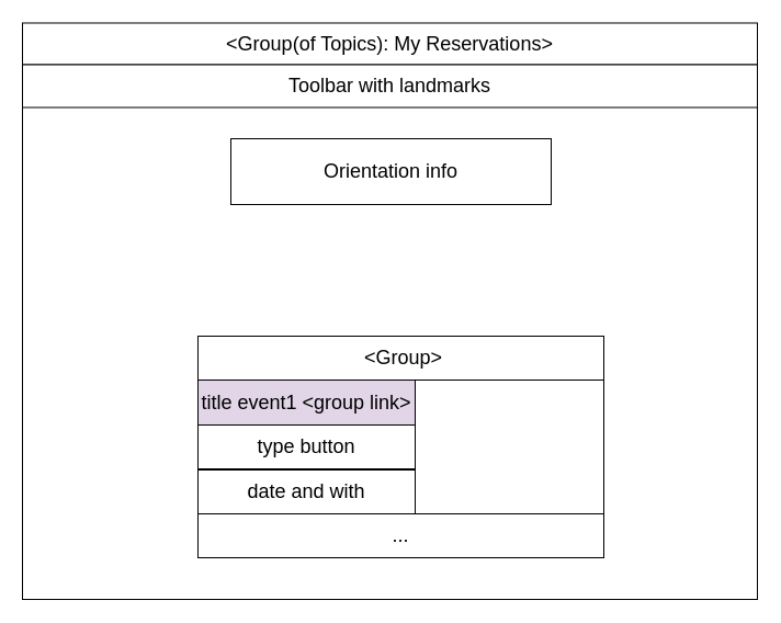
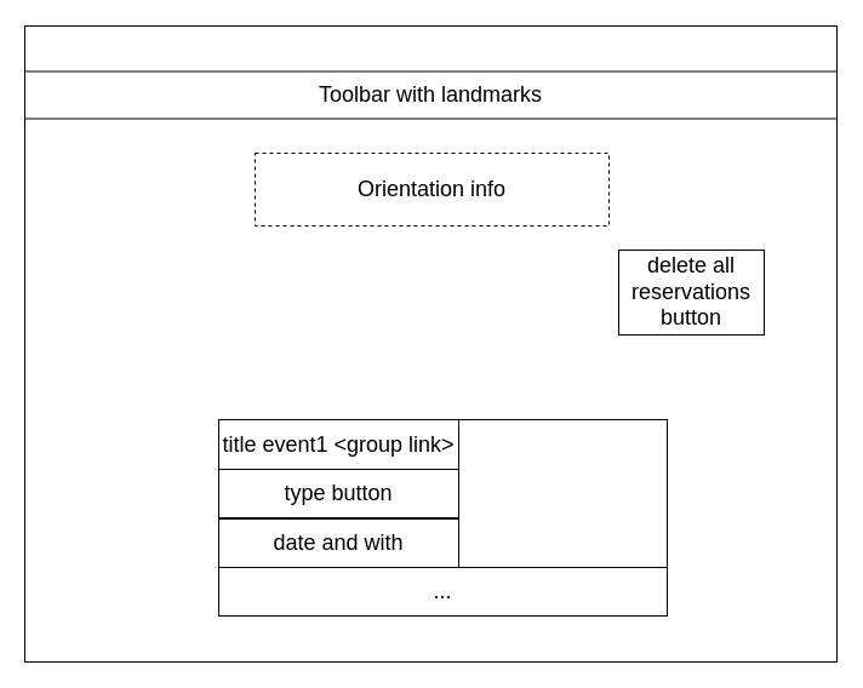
  <mxCell id="0" />
  <mxCell id="1" parent="0" />
  <mxCell id="2" value="" style="rounded=0;whiteSpace=wrap;html=1;" parent="1" vertex="1"><mxGeometry x="20" y="21" width="670" height="525" as="geometry" /></mxCell>
  <mxCell id="3" value="" style="rounded=0;whiteSpace=wrap;html=1;" parent="1" vertex="1"><mxGeometry x="370" y="346" width="180" height="130" as="geometry" /></mxCell>
- <mxCell id="4" value="&lt;div style=&quot;text-align: left ; font-size: 18px&quot;&gt;&lt;/div&gt;&lt;span style=&quot;text-align: left&quot;&gt;&amp;lt;Group(of Topics)&lt;/span&gt;&lt;span style=&quot;text-align: left&quot;&gt;: My Reservations&amp;gt;&lt;/span&gt;&lt;span style=&quot;text-align: left&quot;&gt;&lt;br&gt;&lt;/span&gt;" style="rounded=0;whiteSpace=wrap;html=1;fontSize=18;" parent="1" vertex="1"><mxGeometry x="20" y="20.5" width="670" height="38" as="geometry" /></mxCell>
  <mxCell id="5" value="Toolbar with landmarks" style="rounded=0;whiteSpace=wrap;html=1;fontSize=18;" parent="1" vertex="1"><mxGeometry x="20" y="58.5" width="670" height="39" as="geometry" /></mxCell>
- <mxCell id="6" value="&amp;nbsp;&amp;lt;Group&amp;gt;" style="rounded=0;whiteSpace=wrap;html=1;fontSize=18;" parent="1" vertex="1"><mxGeometry x="180" y="306" width="370" height="40" as="geometry" /></mxCell>
  <mxCell id="7" value="..." style="rounded=0;whiteSpace=wrap;html=1;fontSize=18;" parent="1" vertex="1"><mxGeometry x="180" y="468" width="370" height="40" as="geometry" /></mxCell>
- <mxCell id="8" value="title event1 &amp;lt;group link&amp;gt;" style="rounded=0;whiteSpace=wrap;html=1;fontSize=18;fillColor=#e1d5e7;" parent="1" vertex="1"><mxGeometry x="180" y="346" width="198" height="42" as="geometry" /></mxCell>
+ <mxCell id="8" value="title event1 &amp;lt;group link&amp;gt;" style="rounded=0;whiteSpace=wrap;html=1;fontSize=18;" parent="1" vertex="1"><mxGeometry x="180" y="346" width="198" height="42" as="geometry" /></mxCell>
+ <mxCell id="9" value="delete all reservations&lt;br&gt;button" style="rounded=0;whiteSpace=wrap;html=1;fontSize=18;" parent="1" vertex="1"><mxGeometry x="510" y="206" width="120" height="70" as="geometry" /></mxCell>
  <mxCell id="10" value="type button" style="rounded=0;whiteSpace=wrap;html=1;fontSize=18;" parent="1" vertex="1"><mxGeometry x="180" y="387" width="198" height="40" as="geometry" /></mxCell>
  <mxCell id="11" value="date and with" style="rounded=0;whiteSpace=wrap;html=1;fontSize=18;" parent="1" vertex="1"><mxGeometry x="180" y="428" width="198" height="40" as="geometry" /></mxCell>
- <mxCell id="12" value="&lt;span style=&quot;font-size: 18px&quot;&gt;Orientation info&lt;/span&gt;" style="rounded=0;whiteSpace=wrap;html=1;" parent="1" vertex="1"><mxGeometry x="210" y="126" width="292" height="60" as="geometry" /></mxCell>
+ <mxCell id="12" value="&lt;span style=&quot;font-size: 18px&quot;&gt;Orientation info&lt;/span&gt;" style="rounded=0;whiteSpace=wrap;html=1;dashed=1;" parent="1" vertex="1"><mxGeometry x="210" y="126" width="292" height="60" as="geometry" /></mxCell>
